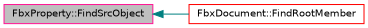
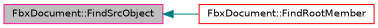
  digraph {
    rankdir=LR
    node [fontname=Helvetica fontsize=10 shape=record style=filled]
-   n1 [color=deeppink fillcolor=grey75 fontcolor=black height=0.2 label="FbxProperty::FindSrcObject" width=0.4]
+   n1 [color=deeppink fillcolor=grey75 fontcolor=black height=0.2 label="FbxDocument::FindSrcObject" width=0.4]
    n2 [color=red fillcolor=white height=0.2 label="FbxDocument::FindRootMember" width=0.4]
    n1 -> n2 [color=teal dir=back fontname=Helvetica fontsize=10 labelfontname=Helvetica labelfontsize=10 style=solid]
  }
